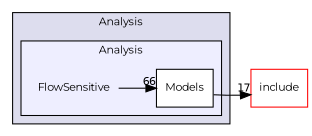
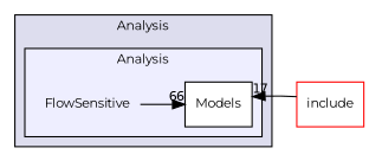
  digraph {
    compound=true
    fontname=Montserrat
    rankdir=LR
    node [fontname=Montserrat fontsize=10 shape=box]
    edge [fontname=Montserrat labeldistance=1.5 labelfontname=Helvetica labelfontsize=10]
    n1 [label=FlowSensitive shape=plaintext]
    n2 [color=black fillcolor=white label=Models style=filled]
    n3 [color=red label=include]
    subgraph cluster_1 {
      bgcolor="#ddddee"
      fontsize=10
      label=Analysis
      pencolor=black
      subgraph cluster_2 {
        bgcolor="#eeeeff"
        fontsize=10
        label=Analysis
        pencolor=black
        n1
        n2
      }
    }
    n1 -> n2 [headlabel=66]
-   n2 -> n3 [headlabel=17]
+   n3 -> n2 [headlabel=17]
  }
